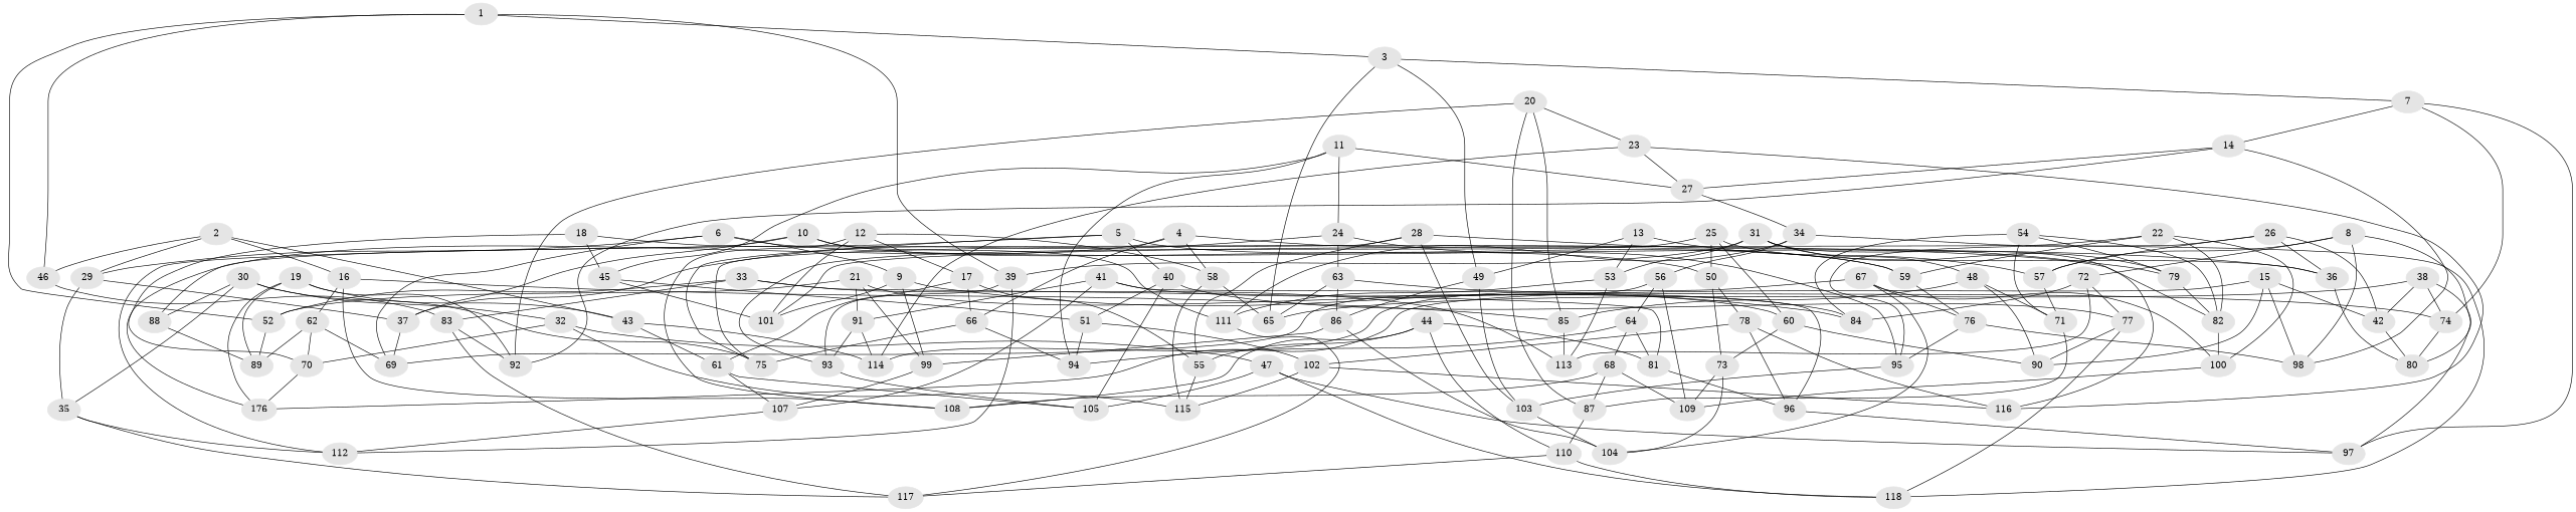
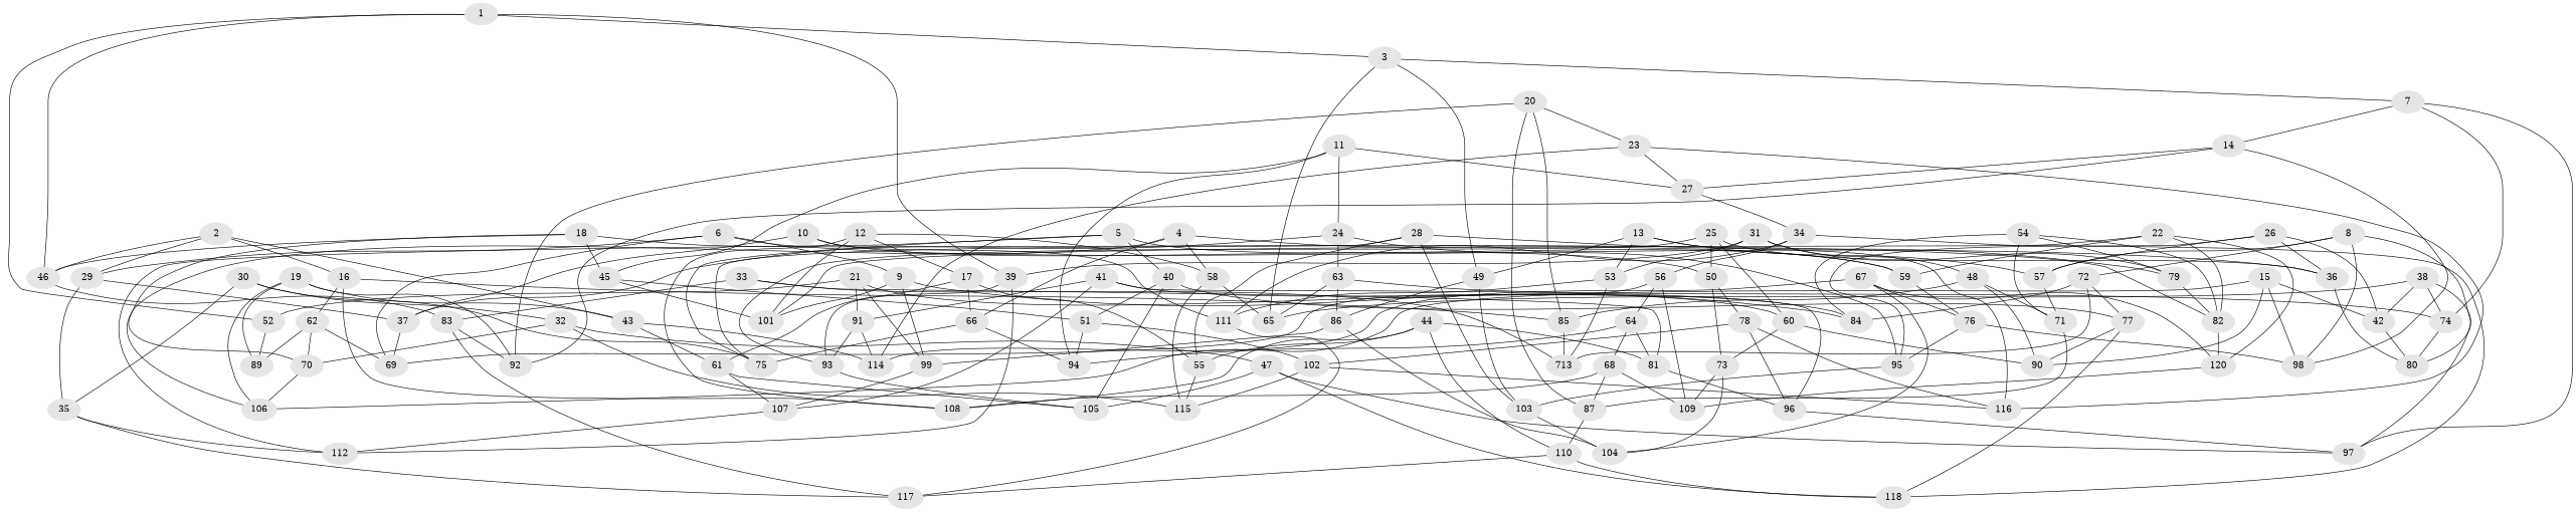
  graph {
    node [color=gray90 style=filled]
    1
    3
    39
    46
    52
    7
    49
    65
    112
    93
    83
    89
    2
    16
    29
    43
    108
    62
    85
    37
    35
    61
    114
    14
    74
    97
    103
    86
    4
    58
    59
    66
-   106 [label=176]
+   106
    115
    76
    75
    94
    5
    40
    51
    77
    105
    6
    9
    36
    69
    84
    99
    101
    80
    98
    27
    92
    8
    57
    72
    71
-   113
+   113 [label=713]
    107
    10
    50
-   88
    111
    73
    78
    117
    11
    24
    45
    63
    95
    34
    12
    17
    55
    13
    53
    116
    15
    42
    90
    70
    18
    82
-   100
+   100 [label=120]
    19
    20
    23
    87
    110
    21
    60
    91
    22
    109
    25
    26
    56
    118
    28
    79
    104
    30
    32
    47
    31
    48
    33
    81
    96
    64
    38
    102
    41
    44
    54
    68
    67
    1 -- 3
    1 -- 39
    1 -- 46
    1 -- 52
    3 -- 7
    3 -- 49
    3 -- 65
    39 -- 112
    39 -- 93
    46 -- 83
    52 -- 89
    7 -- 14
    7 -- 74
    7 -- 97
    49 -- 103
    49 -- 86
    93 -- 105
    83 -- 92
    83 -- 117
    2 -- 46
    2 -- 16
    2 -- 29
    2 -- 43
    16 -- 108
    16 -- 62
    16 -- 85
    29 -- 37
    29 -- 35
    43 -- 61
    43 -- 114
    62 -- 89
    62 -- 69
    62 -- 70
    85 -- 113
    37 -- 69
    35 -- 112
    35 -- 117
    61 -- 105
    61 -- 107
    14 -- 98
    14 -- 27
    14 -- 92
    74 -- 80
    103 -- 104
    86 -- 99
    86 -- 104
    4 -- 58
    4 -- 59
    4 -- 66
    4 -- 106
    58 -- 65
    58 -- 115
    59 -- 76
    66 -- 75
    66 -- 94
    76 -- 98
    76 -- 95
    5 -- 112
    5 -- 59
    5 -- 75
    5 -- 40
    40 -- 51
    40 -- 77
    40 -- 105
    51 -- 94
    51 -- 102
    77 -- 90
    77 -- 118
    6 -- 29
    6 -- 9
    6 -- 36
    6 -- 69
    9 -- 84
    9 -- 99
    9 -- 101
    36 -- 80
    99 -- 107
    27 -- 34
    8 -- 80
    8 -- 98
    8 -- 57
    8 -- 72
    57 -- 71
    72 -- 77
    72 -- 84
    72 -- 113
    71 -- 87
    107 -- 112
    10 -- 37
    10 -- 50
-   10 -- 88
    10 -- 111
    50 -- 73
    50 -- 78
-   88 -- 89
    111 -- 117
    73 -- 109
    73 -- 104
    78 -- 116
    78 -- 96
    78 -- 102
    11 -- 94
    11 -- 27
    11 -- 24
    11 -- 45
    24 -- 37
    24 -- 63
    24 -- 95
    45 -- 51
    45 -- 101
    63 -- 65
    63 -- 74
    63 -- 86
    95 -- 103
    34 -- 111
    34 -- 56
    34 -- 118
    12 -- 108
    12 -- 58
    12 -- 101
    12 -- 17
    17 -- 61
    17 -- 66
    17 -- 55
    55 -- 115
    13 -- 49
    13 -- 57
    13 -- 53
-   31 -- 116
+   13 -- 116
    53 -- 113
    53 -- 111
    15 -- 106
    15 -- 98
    15 -- 42
    15 -- 90
    42 -- 80
    70 -- 106
+   18 -- 46
    18 -- 45
    18 -- 70
    18 -- 82
    82 -- 100
    100 -- 109
    19 -- 89
    19 -- 43
    19 -- 106
    19 -- 92
    20 -- 85
    20 -- 92
    20 -- 23
    20 -- 87
    23 -- 114
    23 -- 27
    23 -- 116
    87 -- 110
    110 -- 117
    110 -- 118
    21 -- 52
    21 -- 99
    21 -- 60
    21 -- 91
    60 -- 73
    60 -- 90
    91 -- 93
    91 -- 114
    22 -- 59
    22 -- 101
    22 -- 82
    22 -- 100
    25 -- 93
    25 -- 36
    25 -- 50
    25 -- 60
    26 -- 36
    26 -- 57
    26 -- 95
    26 -- 42
    56 -- 69
    56 -- 109
    56 -- 64
    28 -- 103
    28 -- 75
    28 -- 55
    28 -- 79
    79 -- 82
    30 -- 35
    30 -- 75
-   30 -- 88
    30 -- 32
    32 -- 115
    32 -- 70
    32 -- 47
    47 -- 97
    47 -- 105
    47 -- 118
    31 -- 39
    31 -- 53
    31 -- 79
    31 -- 48
    48 -- 85
    48 -- 71
    48 -- 90
-   33 -- 52
    33 -- 83
    33 -- 113
    33 -- 81
    81 -- 96
    96 -- 97
    64 -- 94
    64 -- 81
    64 -- 68
    38 -- 65
    38 -- 74
    38 -- 97
    38 -- 42
    102 -- 115
    102 -- 116
    41 -- 84
    41 -- 107
    41 -- 91
    41 -- 96
    44 -- 108
    44 -- 55
    44 -- 110
    44 -- 81
    54 -- 84
    54 -- 71
    54 -- 82
    54 -- 79
    68 -- 108
    68 -- 87
    68 -- 109
    67 -- 114
    67 -- 76
    67 -- 100
    67 -- 104
  }
